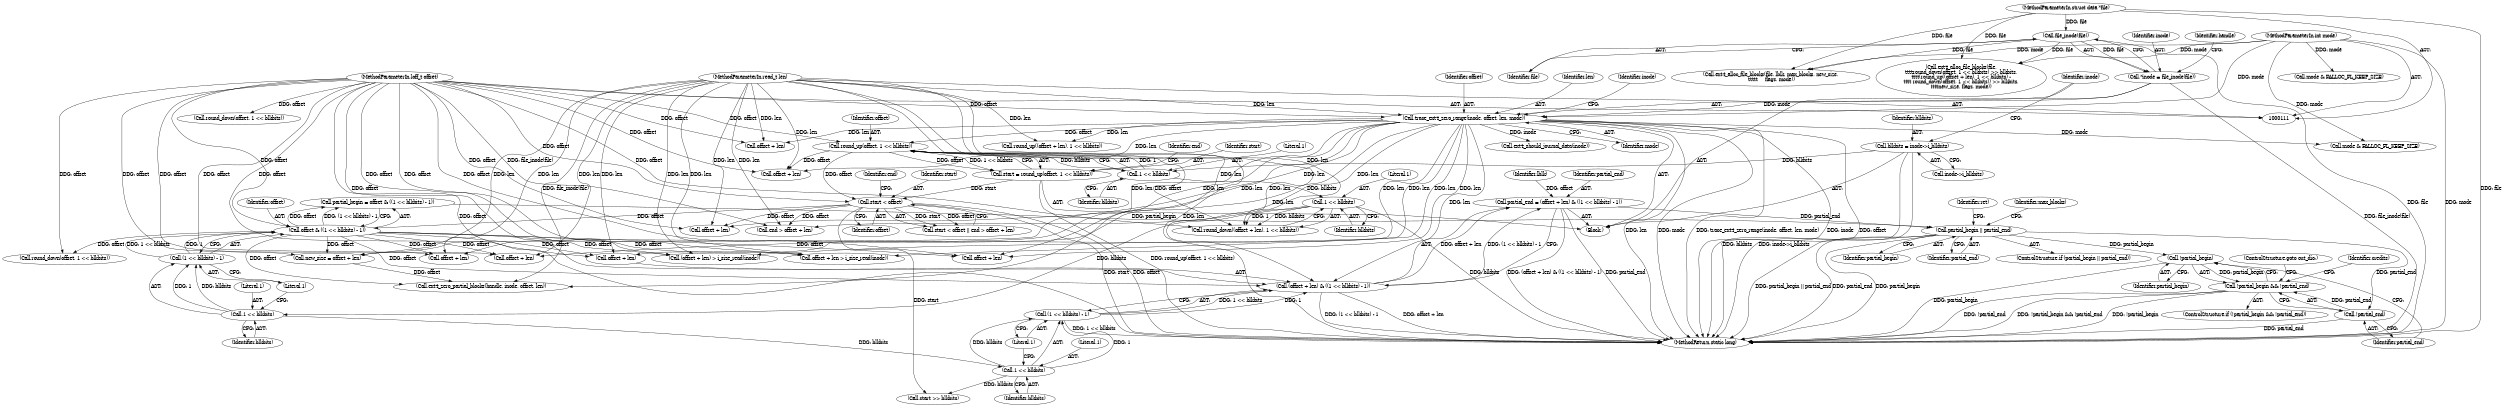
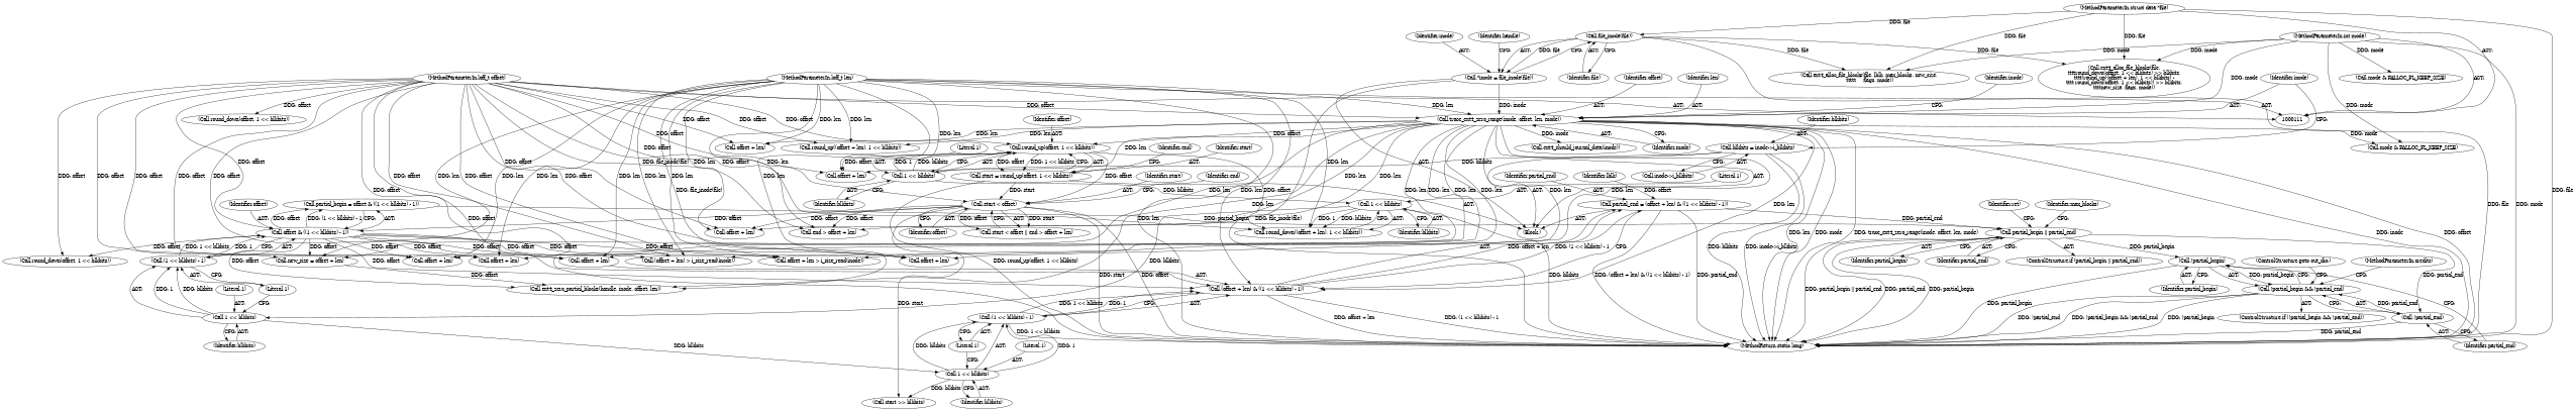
  digraph {
    n1 [label="(Call,partial_end = (offset + len) & ((1 << blkbits) - 1))"]
    n2 [label="(Call,(offset + len) & ((1 << blkbits) - 1))"]
    n3 [label="(Call,partial_begin || partial_end)"]
    n4 [label="(Block,)"]
    n5 [label="(MethodReturn,static long)"]
    n6 [label="(Call,(1 << blkbits) - 1)"]
    n7 [label="(Call,!partial_begin)"]
    n8 [label="(Call,!partial_end)"]
    n9 [label="(ControlStructure,if (partial_begin || partial_end))"]
    n10 [label="(Identifier,partial_begin)"]
    n11 [label="(Identifier,partial_end)"]
    n12 [label="(Literal,1)"]
    n13 [label="(Call,offset & ((1 << blkbits) - 1))"]
    n14 [label="(Call,(1 << blkbits) - 1)"]
    n15 [label="(Call,round_down(offset, 1 << blkbits))"]
    n16 [label="(Call,ext4_zero_partial_blocks(handle, inode, offset, len))"]
    n17 [label="(Call,offset + len)"]
    n18 [label="(Call,offset + len)"]
    n19 [label="(Call,new_size = offset + len)"]
    n20 [label="(Call,partial_begin = offset & ((1 << blkbits) - 1))"]
    n21 [label="(Call,(offset + len) > i_size_read(inode))"]
    n22 [label="(Call,offset + len)"]
    n23 [label="(Call,offset + len > i_size_read(inode))"]
    n24 [label="(Call,offset + len)"]
    n25 [label="(Literal,1)"]
    n26 [label="(Call,start < offset)"]
    n27 [label="(Call,offset + len)"]
    n28 [label="(Call,end > offset + len)"]
    n29 [label="(Call,start >> blkbits)"]
    n30 [label="(Call,start < offset || end > offset + len)"]
    n31 [label="(Identifier,offset)"]
    n32 [label="(Call,start = round_up(offset, 1 << blkbits))"]
    n33 [label="(Call,round_up(offset, 1 << blkbits))"]
    n34 [label="(Call,1 << blkbits)"]
    n35 [label="(Call,offset + len)"]
    n36 [label="(Call,round_down((offset + len), 1 << blkbits))"]
    n37 [label="(Call,1 << blkbits)"]
    n38 [label="(Identifier,blkbits)"]
    n39 [label="(Call,trace_ext4_zero_range(inode, offset, len, mode))"]
    n40 [label="(Call,mode & FALLOC_FL_KEEP_SIZE)"]
    n41 [label="(Call,offset + len)"]
    n42 [label="(Call,round_up((offset + len), 1 << blkbits))"]
    n43 [label="(Call,ext4_should_journal_data(inode))"]
    n44 [label="(Identifier,mode)"]
    n45 [label="(Call,*inode = file_inode(file))"]
    n46 [label="(Call,file_inode(file))"]
    n47 [label="(Call,ext4_alloc_file_blocks(file, lblk, max_blocks, new_size,\n \t\t\t\t\t     flags, mode))"]
    n48 [label="(Call,ext4_alloc_file_blocks(file,\n\t\t\t\tround_down(offset, 1 << blkbits) >> blkbits,\n\t\t\t\t(round_up((offset + len), 1 << blkbits) -\n\t\t\t\t round_down(offset, 1 << blkbits)) >> blkbits,\n\t\t\t\tnew_size, flags, mode))"]
    n49 [label="(Identifier,file)"]
    n50 [label="(MethodParameterIn,struct data *file)"]
    1000111
    n52 [label="(MethodParameterIn,loff_t offset)"]
    n53 [label="(Call,round_down(offset, 1 << blkbits))"]
-   n54 [label="(MethodParameterIn,read_t len)"]
+   n54 [label="(MethodParameterIn,loff_t len)"]
    n55 [label="(MethodParameterIn,int mode)"]
    n56 [label="(Call,mode & FALLOC_FL_KEEP_SIZE)"]
    n57 [label="(Call,1 << blkbits)"]
    n58 [label="(Identifier,blkbits)"]
    n59 [label="(Call,blkbits = inode->i_blkbits)"]
    n60 [label="(Call,inode->i_blkbits)"]
    n61 [label="(Call,1 << blkbits)"]
    n62 [label="(Identifier,blkbits)"]
    n63 [label="(Identifier,blkbits)"]
    n64 [label="(Call,!partial_begin && !partial_end)"]
    n65 [label="(Identifier,partial_begin)"]
    n66 [label="(Identifier,partial_end)"]
    n67 [label="(ControlStructure,if (!partial_begin && !partial_end))"]
    n68 [label="(Identifier,ret)"]
    n69 [label="(Identifier,lblk)"]
    n70 [label="(Identifier,offset)"]
    n71 [label="(Identifier,blkbits)"]
    n72 [label="(Identifier,offset)"]
    n73 [label="(Literal,1)"]
    n74 [label="(Identifier,end)"]
    n75 [label="(ControlStructure,goto out_dio;)"]
    n76 [label="(Identifier,len)"]
    n77 [label="(Literal,1)"]
    n78 [label="(Identifier,offset)"]
    n79 [label="(Literal,1)"]
    n80 [label="(Identifier,end)"]
    n81 [label="(Identifier,start)"]
    n82 [label="(Identifier,start)"]
-   n83 [label="(Identifier,credits)"]
+   n83 [label="(MethodParameterIn,credits)"]
    n84 [label="(Identifier,inode)"]
    n85 [label="(Identifier,inode)"]
    n86 [label="(Identifier,handle)"]
    n87 [label="(Identifier,inode)"]
    n88 [label="(Identifier,max_blocks)"]
    n89 [label="(Literal,1)"]
    n90 [label="(Identifier,partial_end)"]
    n1 -> n2 [label="CFG: "]
    n1 -> n3 [label="DDG: partial_end"]
    n1 -> n4 [label="AST: "]
    n1 -> n5 [label="DDG: (offset + len) & ((1 << blkbits) - 1)"]
    n1 -> n5 [label="DDG: partial_end"]
    n2 -> n1 [label="AST: "]
    n2 -> n1 [label="DDG: offset + len"]
    n2 -> n1 [label="DDG: (1 << blkbits) - 1"]
    n2 -> n5 [label="DDG: offset + len"]
    n2 -> n5 [label="DDG: (1 << blkbits) - 1"]
    n2 -> n6 [label="CFG: "]
    n3 -> n5 [label="DDG: partial_begin || partial_end"]
    n3 -> n5 [label="DDG: partial_end"]
    n3 -> n5 [label="DDG: partial_begin"]
    n3 -> n7 [label="DDG: partial_begin"]
    n3 -> n8 [label="DDG: partial_end"]
    n3 -> n9 [label="AST: "]
    n3 -> n10 [label="CFG: "]
    n3 -> n11 [label="CFG: "]
    n6 -> n2 [label="AST: "]
    n6 -> n2 [label="DDG: 1 << blkbits"]
    n6 -> n2 [label="DDG: 1"]
    n6 -> n5 [label="DDG: 1 << blkbits"]
    n6 -> n12 [label="CFG: "]
    n7 -> n5 [label="DDG: partial_begin"]
    n7 -> n64 [label="AST: "]
    n7 -> n64 [label="DDG: partial_begin"]
    n7 -> n65 [label="CFG: "]
    n8 -> n5 [label="DDG: partial_end"]
    n8 -> n64 [label="AST: "]
    n8 -> n64 [label="DDG: partial_end"]
    n8 -> n66 [label="CFG: "]
    n10 -> n3 [label="AST: "]
    n11 -> n3 [label="AST: "]
    n12 -> n6 [label="AST: "]
    n12 -> n61 [label="CFG: "]
    n13 -> n2 [label="DDG: offset"]
    n13 -> n14 [label="CFG: "]
    n13 -> n15 [label="DDG: offset"]
    n13 -> n16 [label="DDG: offset"]
    n13 -> n17 [label="DDG: offset"]
    n13 -> n18 [label="DDG: offset"]
    n13 -> n19 [label="DDG: offset"]
    n13 -> n20 [label="AST: "]
    n13 -> n20 [label="DDG: offset"]
    n13 -> n20 [label="DDG: (1 << blkbits) - 1"]
    n13 -> n21 [label="DDG: offset"]
    n13 -> n22 [label="DDG: offset"]
    n13 -> n23 [label="DDG: offset"]
    n13 -> n24 [label="DDG: offset"]
    n14 -> n13 [label="AST: "]
    n14 -> n13 [label="DDG: 1 << blkbits"]
    n14 -> n13 [label="DDG: 1"]
    n14 -> n25 [label="CFG: "]
    n19 -> n16 [label="DDG: offset"]
    n20 -> n3 [label="DDG: partial_begin"]
    n20 -> n13 [label="CFG: "]
    n22 -> n2 [label="AST: "]
    n25 -> n14 [label="AST: "]
    n25 -> n57 [label="CFG: "]
    n26 -> n5 [label="DDG: start"]
    n26 -> n5 [label="DDG: offset"]
    n26 -> n13 [label="DDG: offset"]
    n26 -> n27 [label="DDG: offset"]
    n26 -> n28 [label="DDG: offset"]
    n26 -> n29 [label="DDG: start"]
    n26 -> n30 [label="AST: "]
    n26 -> n30 [label="DDG: start"]
    n26 -> n30 [label="DDG: offset"]
    n26 -> n31 [label="CFG: "]
    n30 -> n26 [label="CFG: "]
    n31 -> n26 [label="AST: "]
    n32 -> n4 [label="AST: "]
    n32 -> n5 [label="DDG: round_up(offset, 1 << blkbits)"]
    n32 -> n26 [label="DDG: start"]
    n32 -> n33 [label="CFG: "]
    n33 -> n26 [label="DDG: offset"]
    n33 -> n32 [label="AST: "]
    n33 -> n32 [label="DDG: offset"]
    n33 -> n32 [label="DDG: 1 << blkbits"]
    n33 -> n34 [label="CFG: "]
    n33 -> n35 [label="DDG: offset"]
    n33 -> n36 [label="DDG: offset"]
    n34 -> n33 [label="AST: "]
    n34 -> n33 [label="DDG: 1"]
    n34 -> n33 [label="DDG: blkbits"]
    n34 -> n37 [label="DDG: blkbits"]
    n34 -> n38 [label="CFG: "]
    n36 -> n37 [label="CFG: "]
    n37 -> n5 [label="DDG: blkbits"]
    n37 -> n36 [label="AST: "]
    n37 -> n36 [label="DDG: 1"]
    n37 -> n36 [label="DDG: blkbits"]
    n37 -> n57 [label="DDG: blkbits"]
    n37 -> n58 [label="CFG: "]
    n38 -> n34 [label="AST: "]
    n39 -> n2 [label="DDG: len"]
    n39 -> n4 [label="AST: "]
    n39 -> n5 [label="DDG: len"]
    n39 -> n5 [label="DDG: mode"]
    n39 -> n5 [label="DDG: trace_ext4_zero_range(inode, offset, len, mode)"]
    n39 -> n5 [label="DDG: inode"]
    n39 -> n5 [label="DDG: offset"]
    n39 -> n16 [label="DDG: len"]
    n39 -> n17 [label="DDG: len"]
    n39 -> n18 [label="DDG: len"]
    n39 -> n19 [label="DDG: len"]
    n39 -> n21 [label="DDG: len"]
    n39 -> n22 [label="DDG: len"]
    n39 -> n23 [label="DDG: len"]
    n39 -> n24 [label="DDG: len"]
    n39 -> n27 [label="DDG: len"]
    n39 -> n28 [label="DDG: len"]
    n39 -> n33 [label="DDG: offset"]
    n39 -> n35 [label="DDG: len"]
    n39 -> n40 [label="DDG: mode"]
    n39 -> n41 [label="DDG: len"]
    n39 -> n42 [label="DDG: len"]
    n39 -> n43 [label="DDG: inode"]
    n39 -> n44 [label="CFG: "]
    n44 -> n39 [label="AST: "]
    n45 -> n4 [label="AST: "]
    n45 -> n5 [label="DDG: file_inode(file)"]
    n45 -> n39 [label="DDG: inode"]
    n45 -> n46 [label="CFG: "]
    n46 -> n5 [label="DDG: file"]
    n46 -> n45 [label="AST: "]
    n46 -> n45 [label="DDG: file"]
    n46 -> n47 [label="DDG: file"]
    n46 -> n48 [label="DDG: file"]
    n46 -> n49 [label="CFG: "]
    n49 -> n46 [label="AST: "]
    n50 -> n5 [label="DDG: file"]
    n50 -> n46 [label="DDG: file"]
    n50 -> n47 [label="DDG: file"]
    n50 -> n48 [label="DDG: file"]
    n50 -> 1000111 [label="AST: "]
    n52 -> n2 [label="DDG: offset"]
    n52 -> n5 [label="DDG: offset"]
    n52 -> n13 [label="DDG: offset"]
    n52 -> n15 [label="DDG: offset"]
    n52 -> n17 [label="DDG: offset"]
    n52 -> n18 [label="DDG: offset"]
    n52 -> n19 [label="DDG: offset"]
    n52 -> n21 [label="DDG: offset"]
    n52 -> n22 [label="DDG: offset"]
    n52 -> n23 [label="DDG: offset"]
    n52 -> n24 [label="DDG: offset"]
    n52 -> n26 [label="DDG: offset"]
    n52 -> n27 [label="DDG: offset"]
    n52 -> n28 [label="DDG: file_inode(file)"]
    n52 -> n33 [label="DDG: offset"]
    n52 -> n35 [label="DDG: offset"]
    n52 -> n36 [label="DDG: offset"]
    n52 -> n39 [label="DDG: offset"]
    n52 -> n41 [label="DDG: offset"]
+   n52 -> n42 [label="DDG: offset"]
    n52 -> 1000111 [label="AST: "]
    n52 -> n53 [label="DDG: offset"]
    n54 -> n2 [label="DDG: len"]
    n54 -> n5 [label="DDG: len"]
    n54 -> n16 [label="DDG: file_inode(file)"]
    n54 -> n17 [label="DDG: len"]
    n54 -> n18 [label="DDG: len"]
    n54 -> n19 [label="DDG: len"]
    n54 -> n21 [label="DDG: len"]
    n54 -> n22 [label="DDG: len"]
    n54 -> n23 [label="DDG: len"]
    n54 -> n24 [label="DDG: len"]
    n54 -> n27 [label="DDG: len"]
    n54 -> n28 [label="DDG: len"]
    n54 -> n35 [label="DDG: len"]
    n54 -> n36 [label="DDG: len"]
    n54 -> n39 [label="DDG: len"]
    n54 -> n41 [label="DDG: len"]
    n54 -> n42 [label="DDG: len"]
    n54 -> 1000111 [label="AST: "]
    n55 -> n5 [label="DDG: mode"]
    n55 -> n39 [label="DDG: mode"]
    n55 -> n40 [label="DDG: mode"]
    n55 -> n47 [label="DDG: mode"]
    n55 -> n48 [label="DDG: mode"]
    n55 -> 1000111 [label="AST: "]
    n55 -> n56 [label="DDG: mode"]
    n57 -> n14 [label="AST: "]
    n57 -> n14 [label="DDG: 1"]
    n57 -> n14 [label="DDG: blkbits"]
    n57 -> n61 [label="DDG: blkbits"]
    n57 -> n62 [label="CFG: "]
    n58 -> n37 [label="AST: "]
    n59 -> n4 [label="AST: "]
    n59 -> n5 [label="DDG: blkbits"]
    n59 -> n5 [label="DDG: inode->i_blkbits"]
    n59 -> n34 [label="DDG: blkbits"]
    n59 -> n60 [label="CFG: "]
    n60 -> n59 [label="AST: "]
    n61 -> n6 [label="AST: "]
    n61 -> n6 [label="DDG: 1"]
    n61 -> n6 [label="DDG: blkbits"]
    n61 -> n29 [label="DDG: blkbits"]
    n61 -> n63 [label="CFG: "]
    n62 -> n57 [label="AST: "]
    n63 -> n61 [label="AST: "]
    n64 -> n5 [label="DDG: !partial_end"]
    n64 -> n5 [label="DDG: !partial_begin && !partial_end"]
    n64 -> n5 [label="DDG: !partial_begin"]
    n64 -> n7 [label="CFG: "]
    n64 -> n8 [label="CFG: "]
    n64 -> n67 [label="AST: "]
    n65 -> n7 [label="AST: "]
    n66 -> n7 [label="CFG: "]
    n66 -> n8 [label="AST: "]
    n68 -> n3 [label="CFG: "]
    n69 -> n1 [label="DDG: offset"]
    n70 -> n33 [label="AST: "]
    n71 -> n59 [label="AST: "]
    n72 -> n39 [label="AST: "]
    n73 -> n61 [label="AST: "]
    n74 -> n32 [label="CFG: "]
    n75 -> n64 [label="CFG: "]
    n76 -> n39 [label="AST: "]
    n77 -> n37 [label="AST: "]
    n78 -> n13 [label="AST: "]
    n79 -> n57 [label="AST: "]
    n80 -> n26 [label="CFG: "]
    n81 -> n26 [label="AST: "]
    n82 -> n32 [label="AST: "]
    n83 -> n64 [label="CFG: "]
    n84 -> n39 [label="CFG: "]
    n85 -> n45 [label="AST: "]
    n86 -> n45 [label="CFG: "]
    n87 -> n39 [label="AST: "]
    n87 -> n59 [label="CFG: "]
    n88 -> n3 [label="CFG: "]
    n89 -> n34 [label="AST: "]
    n90 -> n1 [label="AST: "]
  }
